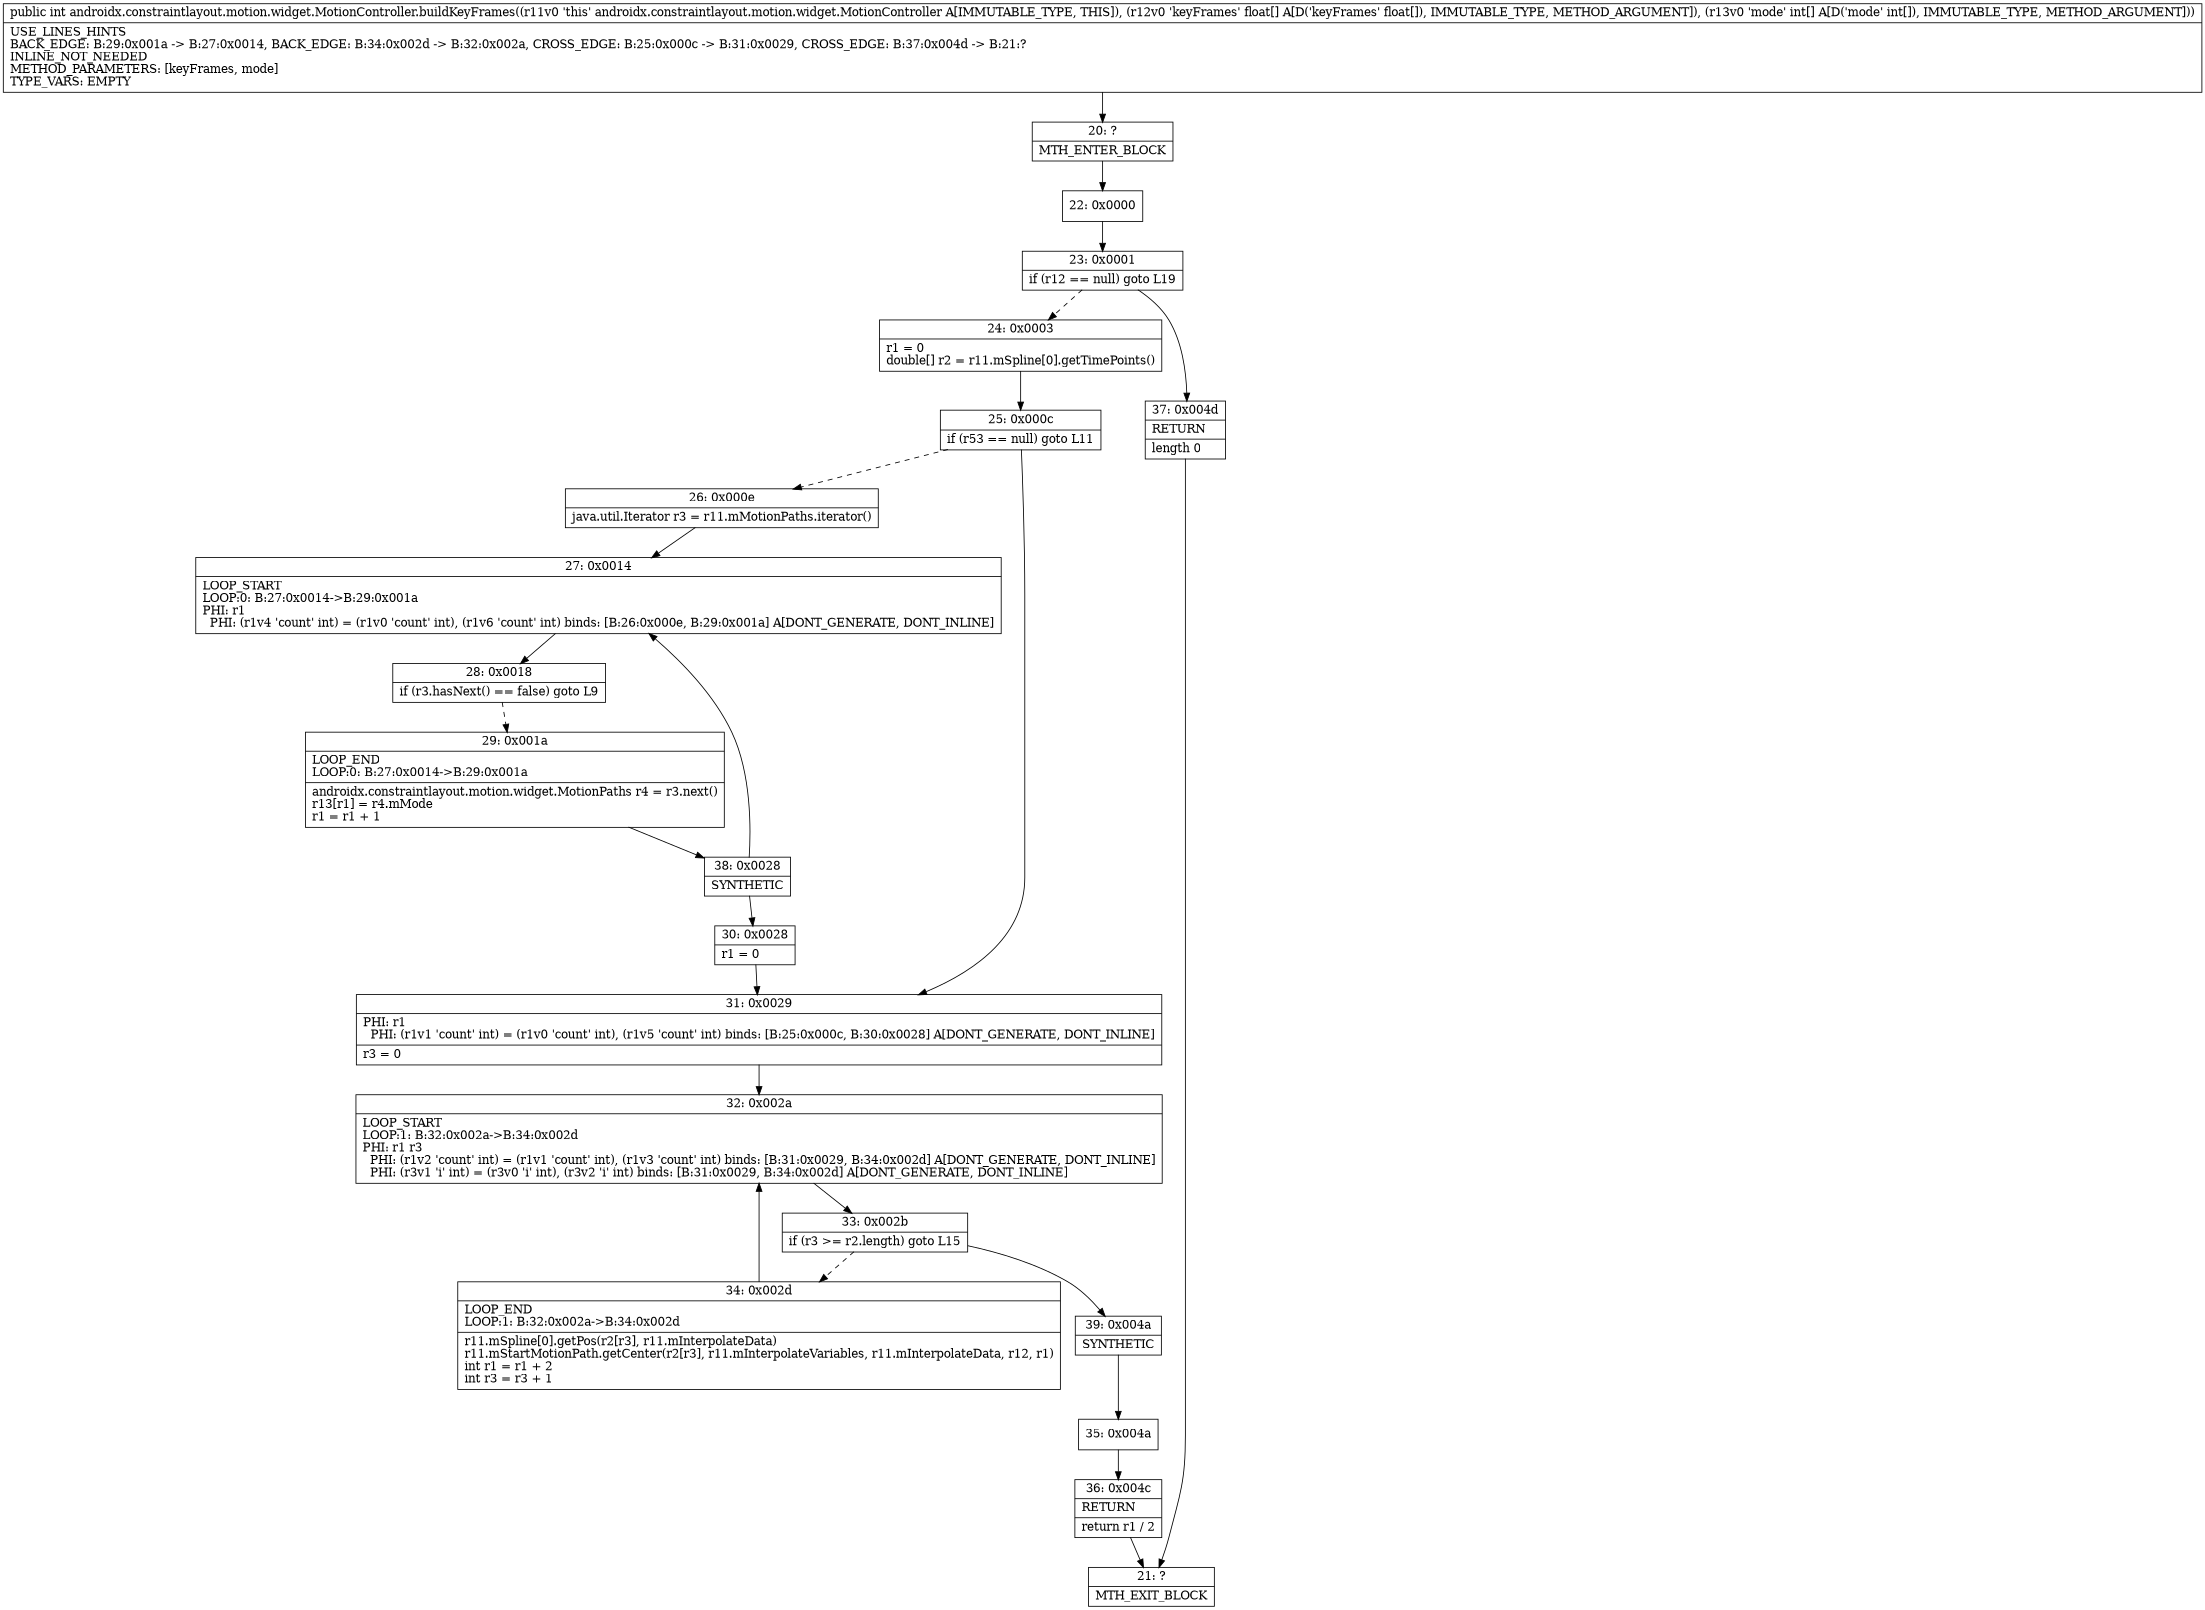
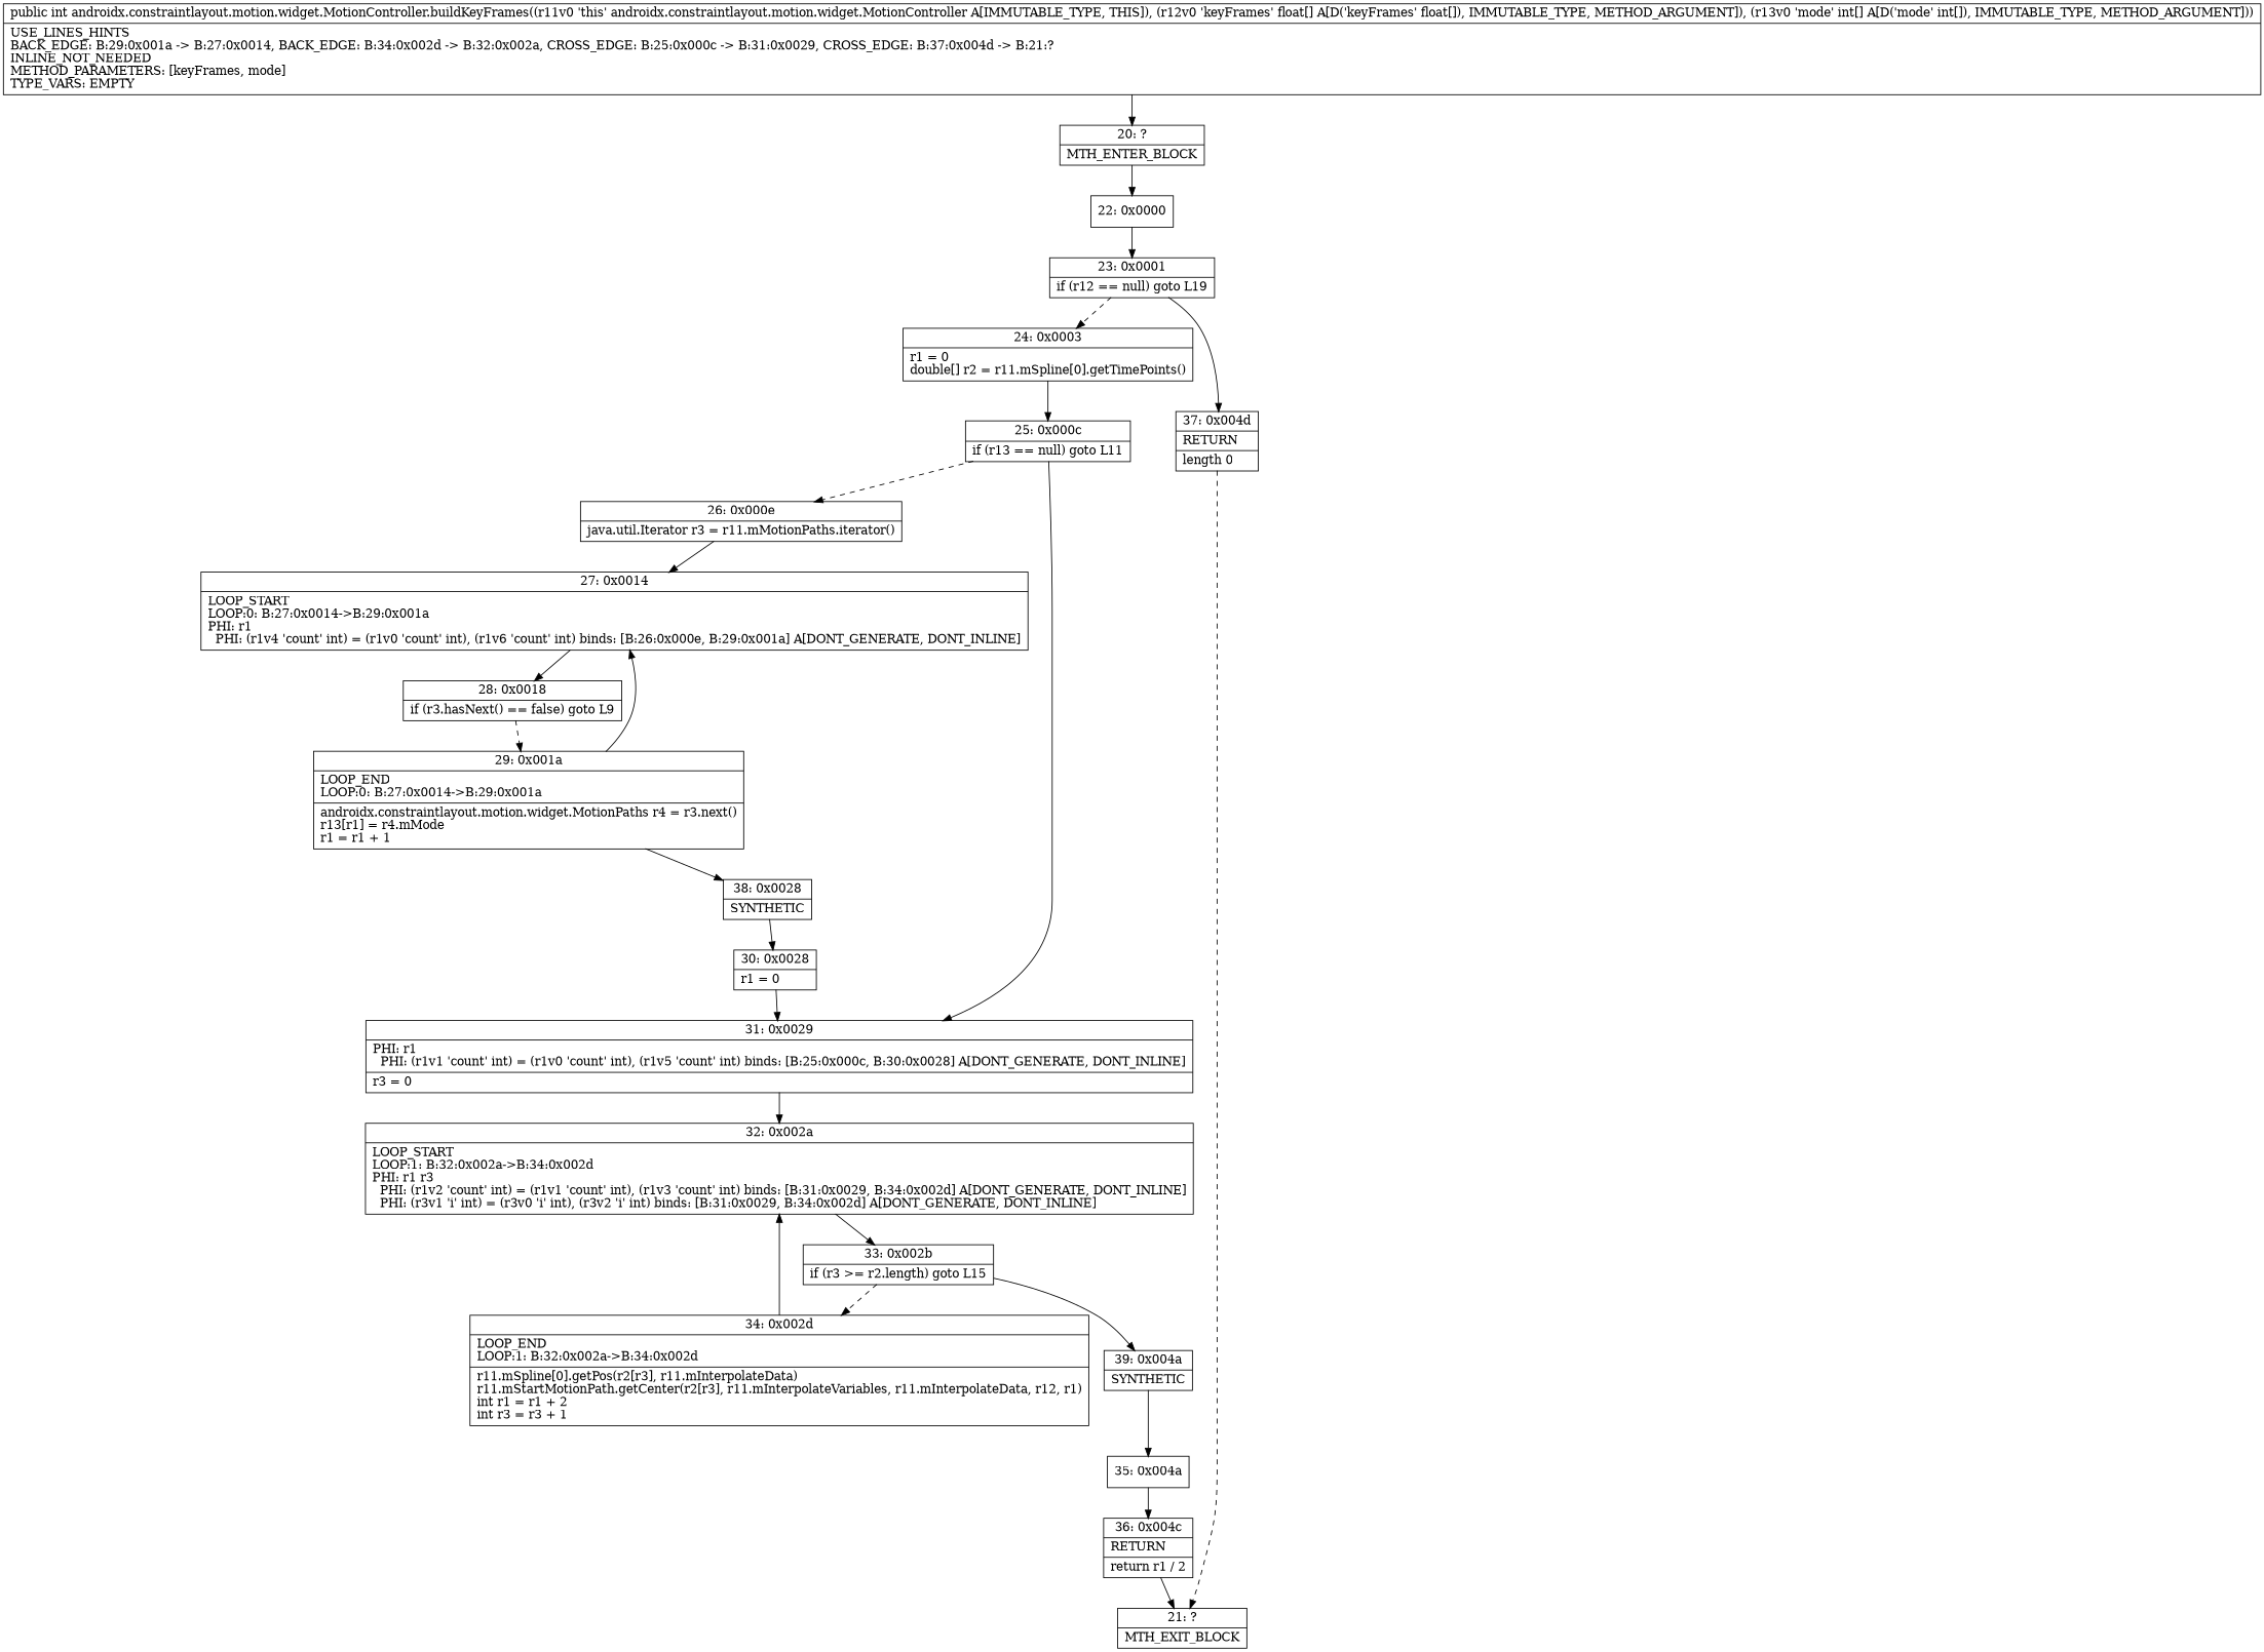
  digraph {
    node [shape=record]
    n1 [label="{20\:\ ?|MTH_ENTER_BLOCK\l}"]
    n2 [label="{22\:\ 0x0000}"]
    n3 [label="{23\:\ 0x0001|if (r12 == null) goto L19\l}"]
    n4 [label="{24\:\ 0x0003|r1 = 0\ldouble[] r2 = r11.mSpline[0].getTimePoints()\l}"]
    n5 [label="{37\:\ 0x004d|RETURN\l|length 0\l}"]
-   n6 [label="{25\:\ 0x000c|if (r53 == null) goto L11\l}"]
+   n6 [label="{25\:\ 0x000c|if (r13 == null) goto L11\l}"]
    n7 [label="{21\:\ ?|MTH_EXIT_BLOCK\l}"]
    n8 [label="{26\:\ 0x000e|java.util.Iterator r3 = r11.mMotionPaths.iterator()\l}"]
    n9 [label="{31\:\ 0x0029|PHI: r1 \l  PHI: (r1v1 'count' int) = (r1v0 'count' int), (r1v5 'count' int) binds: [B:25:0x000c, B:30:0x0028] A[DONT_GENERATE, DONT_INLINE]\l|r3 = 0\l}"]
    n10 [label="{27\:\ 0x0014|LOOP_START\lLOOP:0: B:27:0x0014\-\>B:29:0x001a\lPHI: r1 \l  PHI: (r1v4 'count' int) = (r1v0 'count' int), (r1v6 'count' int) binds: [B:26:0x000e, B:29:0x001a] A[DONT_GENERATE, DONT_INLINE]\l}"]
    n11 [label="{32\:\ 0x002a|LOOP_START\lLOOP:1: B:32:0x002a\-\>B:34:0x002d\lPHI: r1 r3 \l  PHI: (r1v2 'count' int) = (r1v1 'count' int), (r1v3 'count' int) binds: [B:31:0x0029, B:34:0x002d] A[DONT_GENERATE, DONT_INLINE]\l  PHI: (r3v1 'i' int) = (r3v0 'i' int), (r3v2 'i' int) binds: [B:31:0x0029, B:34:0x002d] A[DONT_GENERATE, DONT_INLINE]\l}"]
    n12 [label="{28\:\ 0x0018|if (r3.hasNext() == false) goto L9\l}"]
    n13 [label="{29\:\ 0x001a|LOOP_END\lLOOP:0: B:27:0x0014\-\>B:29:0x001a\l|androidx.constraintlayout.motion.widget.MotionPaths r4 = r3.next()\lr13[r1] = r4.mMode\lr1 = r1 + 1\l}"]
    n14 [label="{38\:\ 0x0028|SYNTHETIC\l}"]
    n15 [label="{30\:\ 0x0028|r1 = 0\l}"]
    n16 [label="{33\:\ 0x002b|if (r3 \>= r2.length) goto L15\l}"]
    n17 [label="{34\:\ 0x002d|LOOP_END\lLOOP:1: B:32:0x002a\-\>B:34:0x002d\l|r11.mSpline[0].getPos(r2[r3], r11.mInterpolateData)\lr11.mStartMotionPath.getCenter(r2[r3], r11.mInterpolateVariables, r11.mInterpolateData, r12, r1)\lint r1 = r1 + 2\lint r3 = r3 + 1\l}"]
    n18 [label="{39\:\ 0x004a|SYNTHETIC\l}"]
    n19 [label="{35\:\ 0x004a}"]
    n20 [label="{36\:\ 0x004c|RETURN\l|return r1 \/ 2\l}"]
    n21 [label="{public int androidx.constraintlayout.motion.widget.MotionController.buildKeyFrames((r11v0 'this' androidx.constraintlayout.motion.widget.MotionController A[IMMUTABLE_TYPE, THIS]), (r12v0 'keyFrames' float[] A[D('keyFrames' float[]), IMMUTABLE_TYPE, METHOD_ARGUMENT]), (r13v0 'mode' int[] A[D('mode' int[]), IMMUTABLE_TYPE, METHOD_ARGUMENT]))  | USE_LINES_HINTS\lBACK_EDGE: B:29:0x001a \-\> B:27:0x0014, BACK_EDGE: B:34:0x002d \-\> B:32:0x002a, CROSS_EDGE: B:25:0x000c \-\> B:31:0x0029, CROSS_EDGE: B:37:0x004d \-\> B:21:?\lINLINE_NOT_NEEDED\lMETHOD_PARAMETERS: [keyFrames, mode]\lTYPE_VARS: EMPTY\l}"]
    n1 -> n2
    n2 -> n3
    n3 -> n4 [style=dashed]
    n3 -> n5
    n4 -> n6
-   n5 -> n7
+   n5 -> n7 [style=dashed]
    n6 -> n8 [style=dashed]
    n6 -> n9
    n8 -> n10
    n9 -> n11
    n10 -> n12
    n11 -> n16
    n12 -> n13 [style=dashed]
-   n14 -> n10
+   n13 -> n10
    n13 -> n14
    n14 -> n15
    n15 -> n9
    n16 -> n17 [style=dashed]
    n16 -> n18
    n17 -> n11
    n18 -> n19
    n19 -> n20
    n20 -> n7
    n21 -> n1
  }
